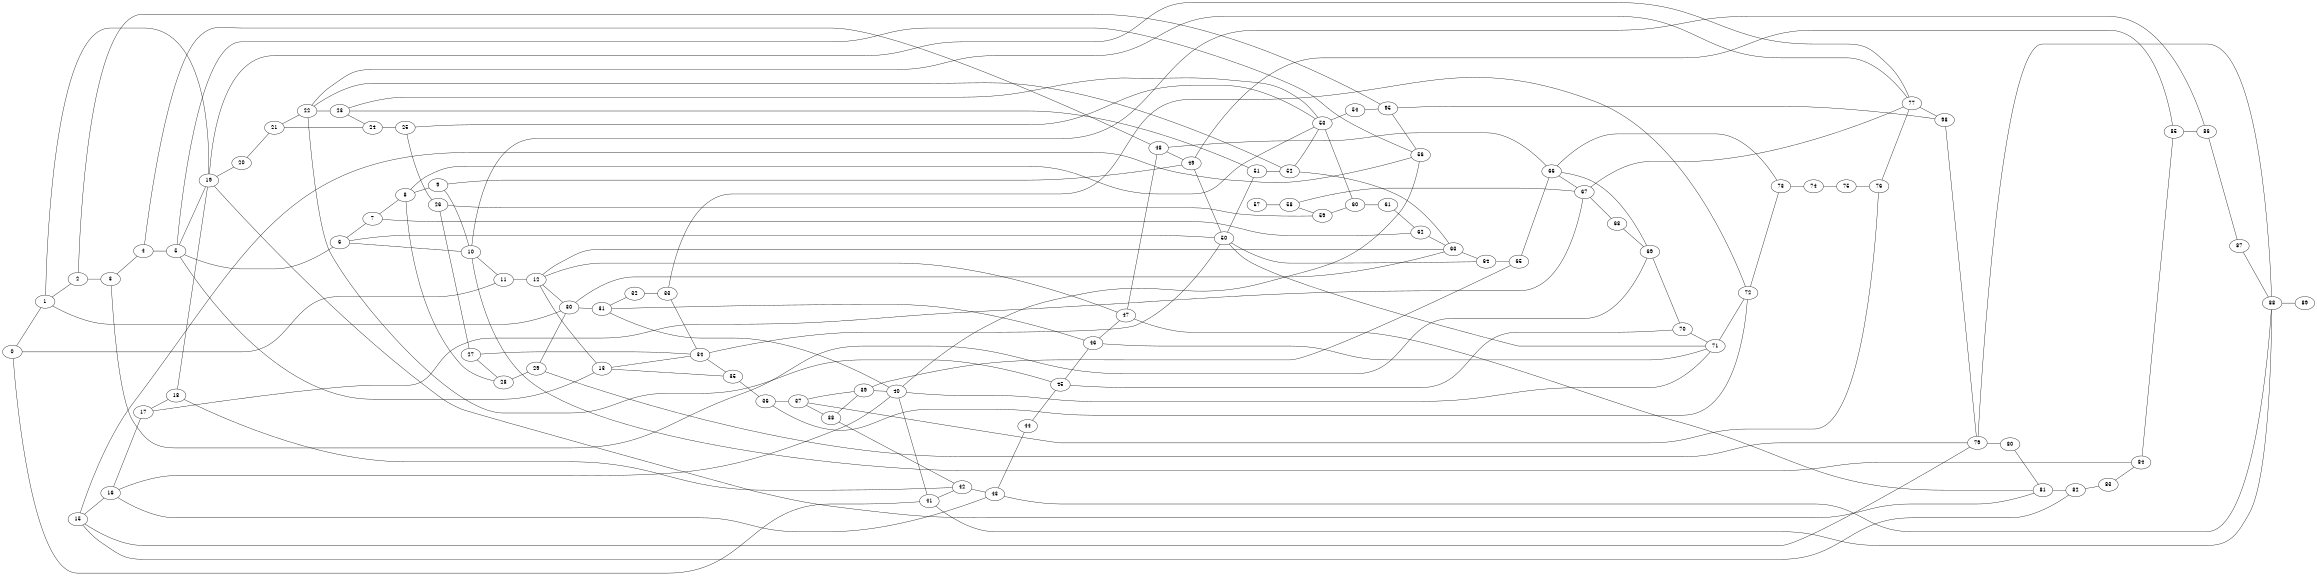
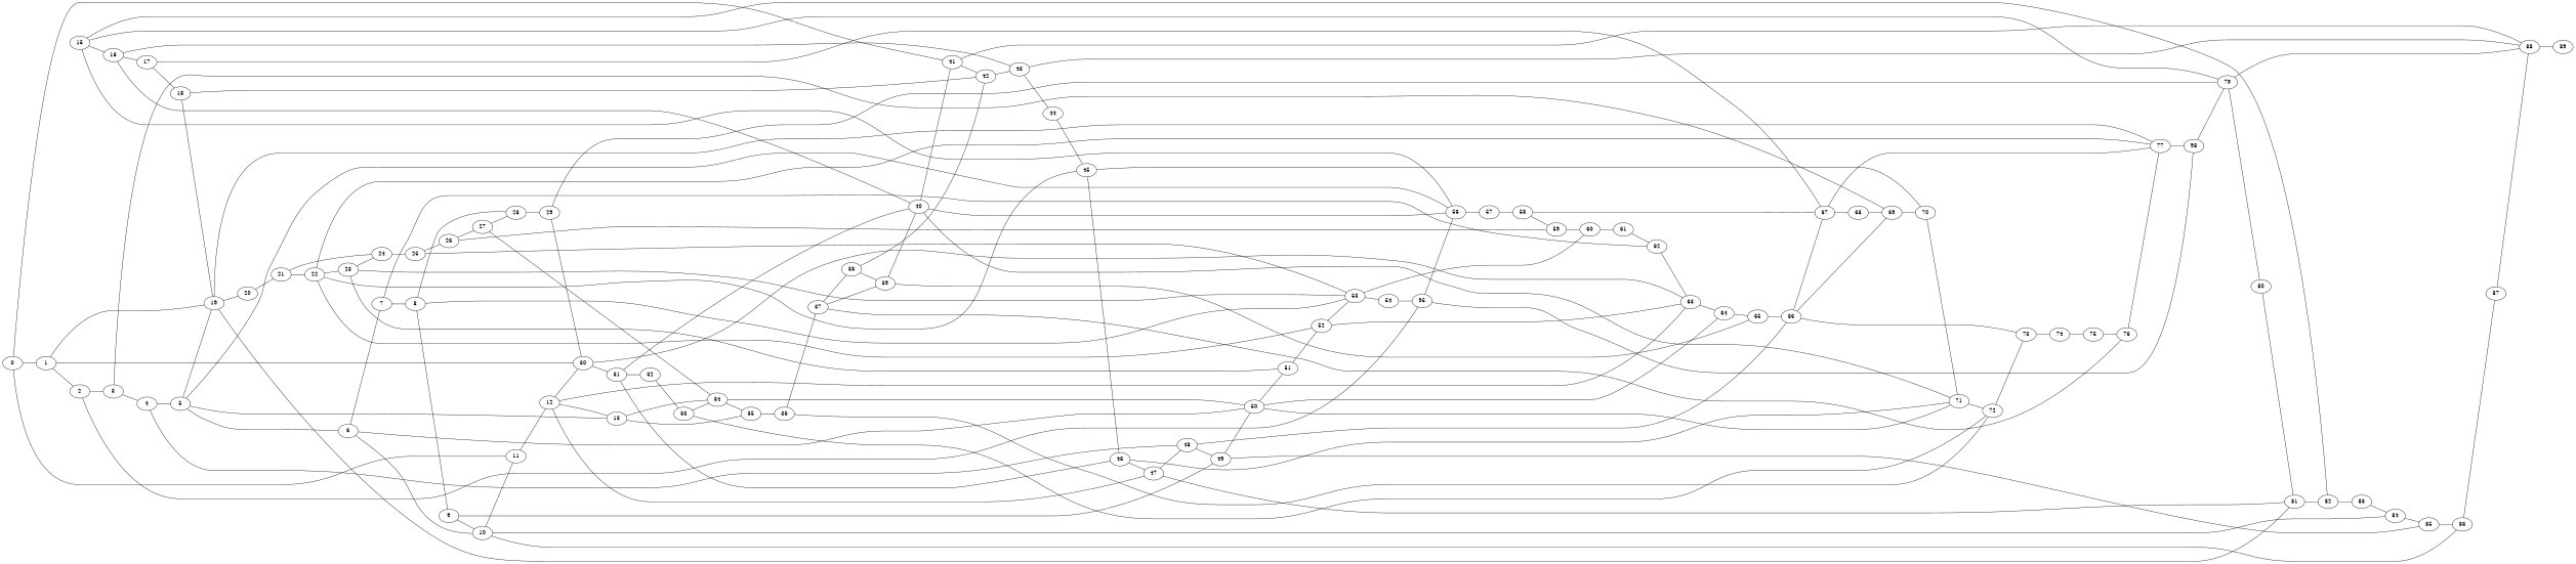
  graph {
    rankdir=LR
    0
    1
    11
    41
    2
    19
    30
    12
    42
    88
    3
    n12 [label=95]
    20
    81
    77
    63
    31
    13
    47
    43
    89
    4
    69
    56
    n25 [label=98]
    21
    82
    64
    40
    46
    32
    5
    48
    70
    57
    79
    6
    49
    66
    71
    7
    50
    10
    34
    35
    85
    67
    73
    8
    62
    51
    84
    86
    36
    58
    9
    28
    53
    52
    72
    65
    87
    29
    54
    60
    61
    15
    16
    44
    37
    17
    83
    80
    45
    18
    68
    22
    24
    23
    25
    26
    27
    59
    33
    74
    38
    39
    76
    75
    0 -- 1
    0 -- 11
    0 -- 41
    1 -- 2
    1 -- 19
    1 -- 30
    11 -- 12
    41 -- 42
    41 -- 88
    2 -- 3
    2 -- n12
    19 -- 20
    19 -- 81
    19 -- 77
    30 -- 63
    30 -- 31
    12 -- 30
    12 -- 63
    12 -- 13
    12 -- 47
    42 -- 43
    88 -- 89
    3 -- 4
    3 -- 69
    n12 -- 56
    n12 -- n25
    20 -- 21
    81 -- 82
    77 -- n25
    63 -- 64
    31 -- 40
    31 -- 46
    31 -- 32
    13 -- 34
    13 -- 35
    47 -- 81
    47 -- 48
    43 -- 88
    43 -- 44
    4 -- 5
    4 -- 48
    69 -- 70
+   56 -- 57
    n25 -- 79
    21 -- 22
    21 -- 24
    82 -- 83
    64 -- 65
    40 -- 41
    40 -- 56
    40 -- 71
    46 -- 47
    46 -- 71
    32 -- 33
    5 -- 19
    5 -- 13
    5 -- 56
    5 -- 6
    48 -- 49
    48 -- 66
    70 -- 71
    57 -- 58
    79 -- 88
    79 -- 80
    6 -- 7
    6 -- 50
    6 -- 10
    49 -- 50
    49 -- 85
    66 -- 69
    66 -- 67
    66 -- 73
    71 -- 72
    7 -- 8
    7 -- 62
    50 -- 64
    50 -- 71
    50 -- 51
    10 -- 11
    10 -- 84
    10 -- 86
    34 -- 50
    34 -- 35
    35 -- 36
    85 -- 86
    67 -- 77
    67 -- 68
    73 -- 74
    8 -- 9
    8 -- 28
    8 -- 53
    62 -- 63
    51 -- 52
    84 -- 85
    86 -- 87
    36 -- 72
    36 -- 37
    58 -- 67
    58 -- 59
    9 -- 49
    9 -- 10
    28 -- 29
    53 -- 54
    53 -- 60
    52 -- 63
    52 -- 53
    72 -- 73
    65 -- 66
    87 -- 88
    29 -- 30
    29 -- 79
    54 -- n12
    60 -- 61
    61 -- 62
    15 -- 56
    15 -- 82
    15 -- 79
    15 -- 16
    16 -- 43
    16 -- 40
    16 -- 17
    44 -- 45
    37 -- 38
    37 -- 39
    37 -- 76
    17 -- 67
    17 -- 18
    83 -- 84
    80 -- 81
    45 -- 46
    45 -- 70
    18 -- 19
    18 -- 42
    68 -- 69
    22 -- 77
    22 -- 52
    22 -- 45
    22 -- 23
    24 -- 25
    23 -- 51
    23 -- 53
    23 -- 24
    25 -- 53
    25 -- 26
    26 -- 27
    26 -- 59
    27 -- 34
    27 -- 28
    59 -- 60
    33 -- 34
    33 -- 72
    74 -- 75
    38 -- 42
    38 -- 39
    39 -- 40
    39 -- 65
    76 -- 77
    75 -- 76
  }
